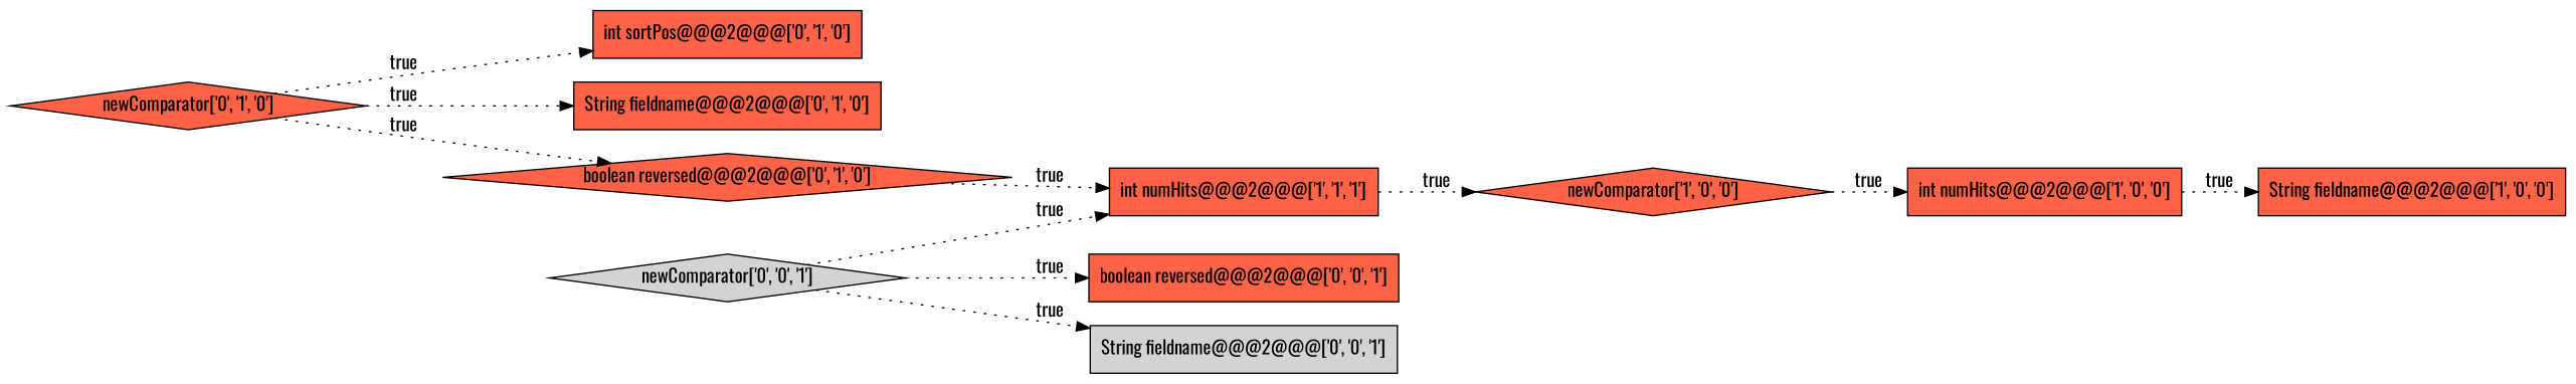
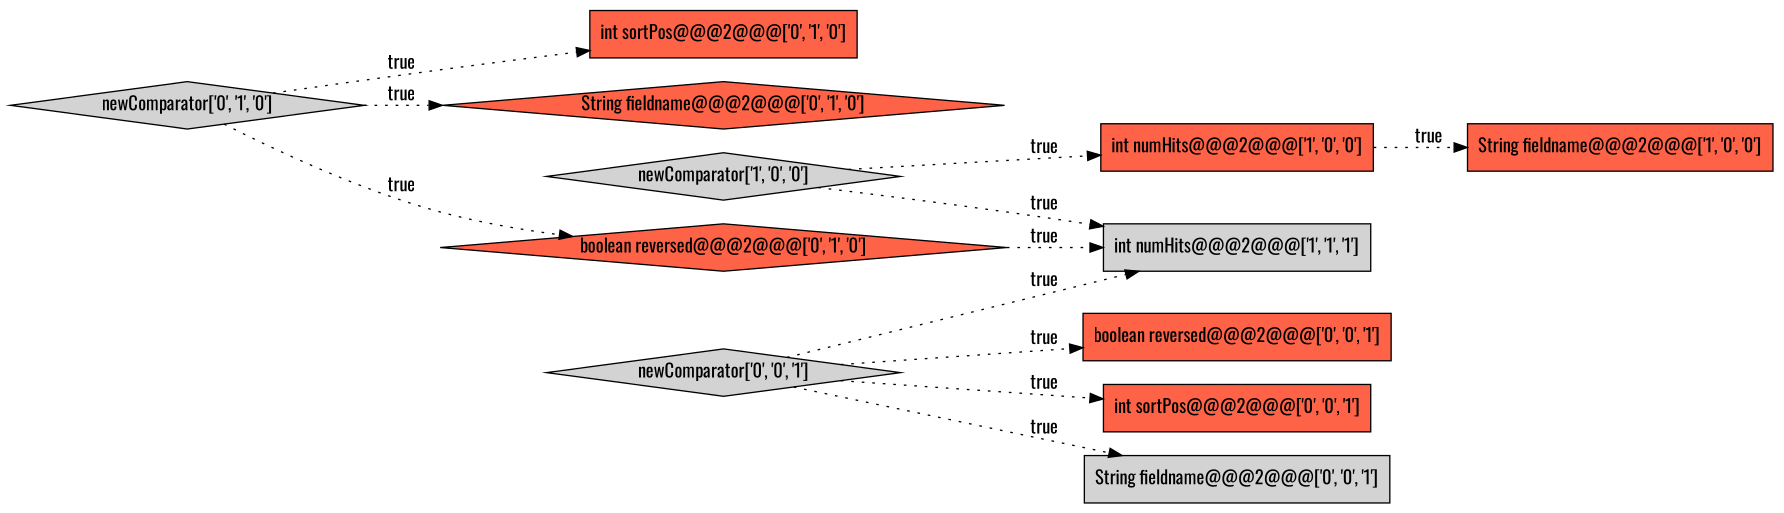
  digraph {
    fontname=Oswald
    rankdir=LR
    node [fillcolor=tomato fontname=Oswald shape=box style=filled]
    edge [fontname=Oswald style=dotted]
    n1 [label="int sortPos@@@2@@@['0', '1', '0']"]
-   n2 [label="newComparator['1', '0', '0']" shape=diamond]
+   n2 [fillcolor=lightgray label="newComparator['1', '0', '0']" shape=diamond]
    n3 [label="int numHits@@@2@@@['1', '0', '0']"]
-   n4 [label="int numHits@@@2@@@['1', '1', '1']"]
+   n4 [fillcolor=lightgray label="int numHits@@@2@@@['1', '1', '1']"]
    n5 [label="String fieldname@@@2@@@['1', '0', '0']"]
    n6 [fillcolor=lightgray label="newComparator['0', '0', '1']" shape=diamond]
    n7 [label="boolean reversed@@@2@@@['0', '0', '1']"]
+   n8 [label="int sortPos@@@2@@@['0', '0', '1']"]
    n9 [fillcolor=lightgray label="String fieldname@@@2@@@['0', '0', '1']"]
-   n10 [label="String fieldname@@@2@@@['0', '1', '0']"]
+   n10 [label="String fieldname@@@2@@@['0', '1', '0']" shape=diamond]
    n11 [label="boolean reversed@@@2@@@['0', '1', '0']" shape=diamond]
-   n12 [label="newComparator['0', '1', '0']" shape=diamond]
+   n12 [fillcolor=lightgray label="newComparator['0', '1', '0']" shape=diamond]
    n2 -> n3 [label=true]
-   n4 -> n2 [label=true]
+   n2 -> n4 [label=true]
    n3 -> n5 [label=true]
    n6 -> n4 [label=true]
    n6 -> n7 [label=true]
+   n6 -> n8 [label=true]
    n6 -> n9 [label=true]
    n11 -> n4 [label=true]
    n12 -> n1 [label=true]
    n12 -> n10 [label=true]
    n12 -> n11 [label=true]
  }
